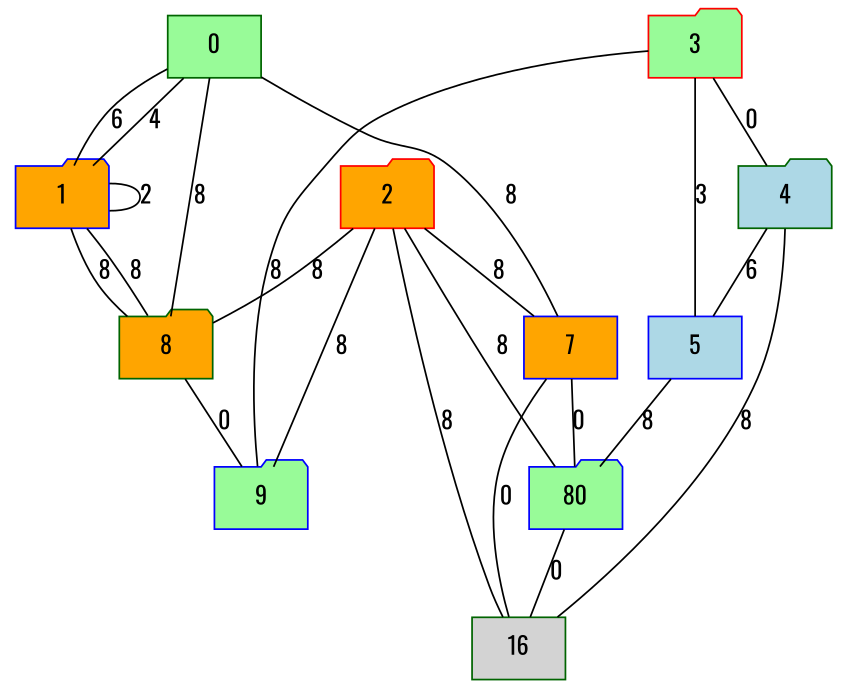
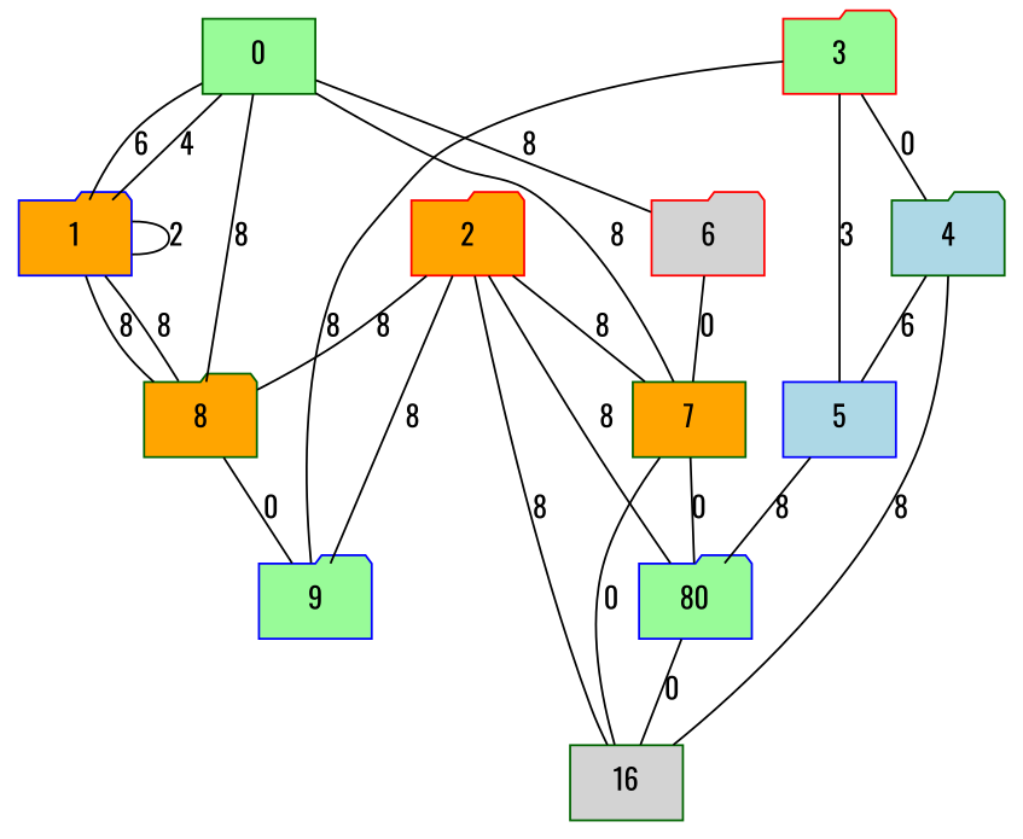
  graph {
    fontname=Oswald
    node [color=darkgreen fillcolor=palegreen fontname=Oswald shape=folder style=filled weight=1]
    edge [fontname=Oswald]
    0 [shape=box]
    1 [color=blue fillcolor=orange weight=2]
-   7 [color=blue fillcolor=orange shape=box weight=3]
+   6 [color=red fillcolor=lightgrey weight=4]
+   7 [fillcolor=orange shape=box weight=3]
    8 [fillcolor=orange weight=3]
    n6 [color=blue label=80 weight=3]
    n7 [fillcolor=lightgrey label=16 shape=box weight=3]
    9 [color=blue weight=3]
    2 [color=red fillcolor=orange]
    3 [color=red]
    4 [fillcolor=lightblue]
    5 [color=blue fillcolor=lightblue shape=box]
    0 -- 1 [label=6]
    0 -- 1 [label=4]
+   0 -- 6 [label=8]
    0 -- 7 [label=8]
    0 -- 8 [label=8]
    1 -- 1 [label=2]
    1 -- 8 [label=8]
    1 -- 8 [label=8]
+   6 -- 7 [label=0]
    7 -- n6 [label=0]
    7 -- n7 [label=0]
    8 -- 9 [label=0]
    n6 -- n7 [label=0]
    2 -- 7 [label=8]
    2 -- 8 [label=8]
    2 -- n6 [label=8]
    2 -- n7 [label=8]
    2 -- 9 [label=8]
    3 -- 9 [label=8]
    3 -- 4 [label=0]
    3 -- 5 [label=3]
    4 -- n7 [label=8]
    4 -- 5 [label=6]
    5 -- n6 [label=8]
  }
